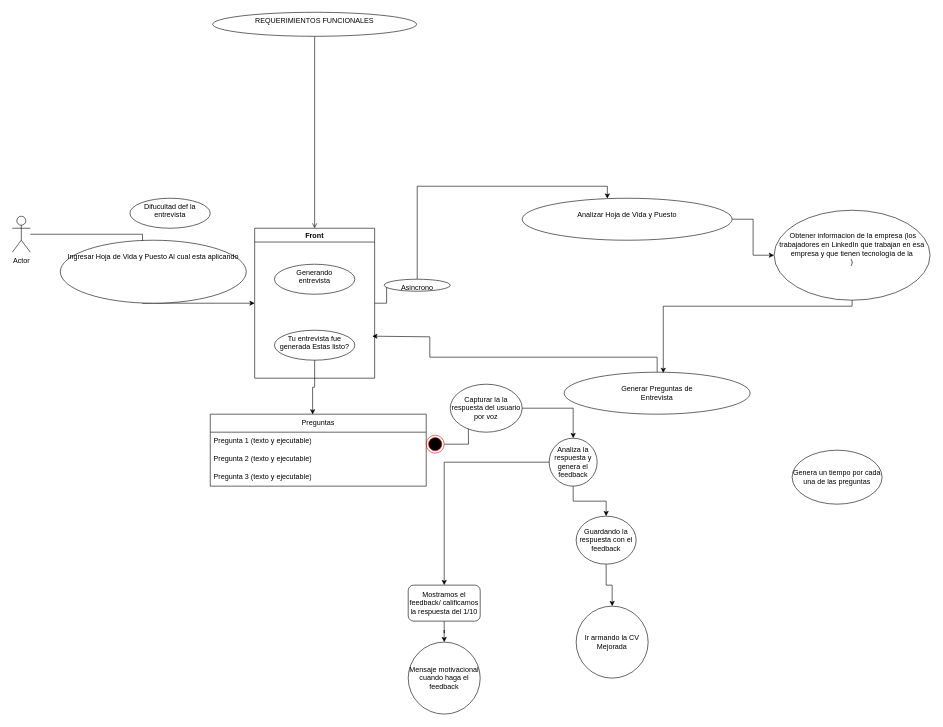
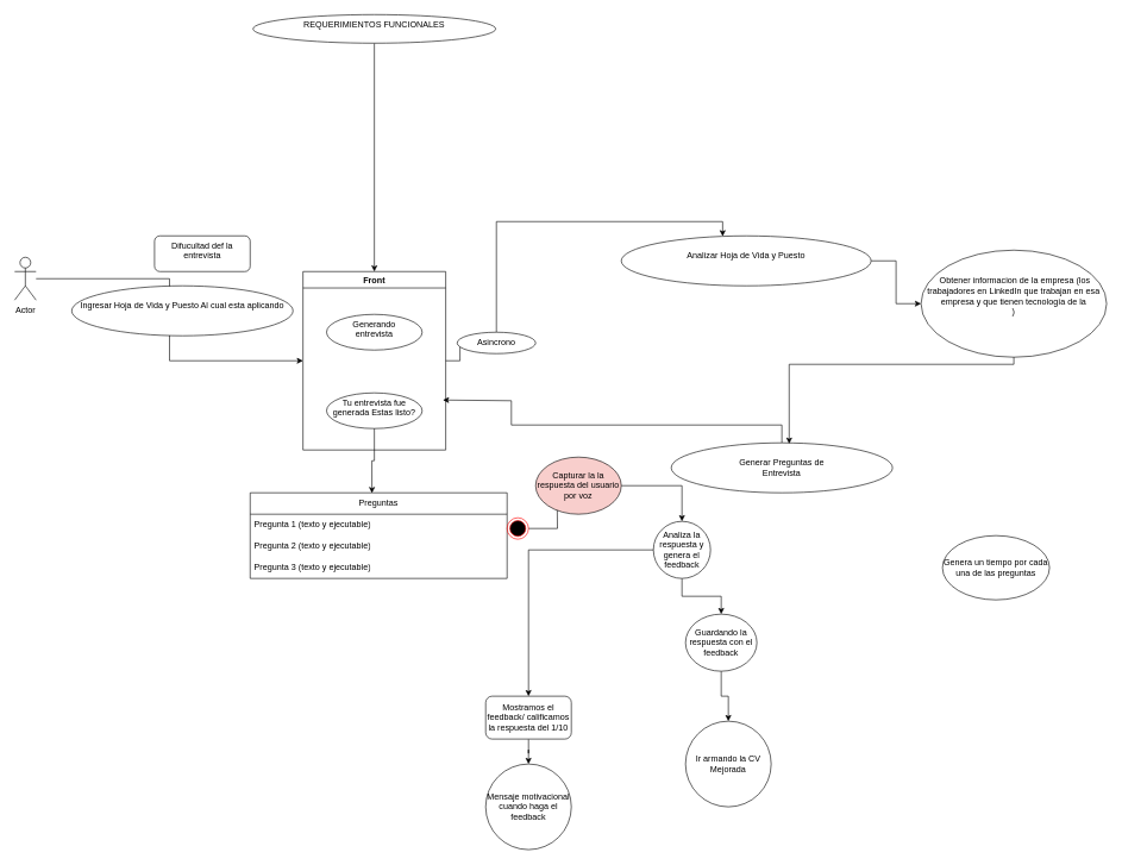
  <mxCell id="0" />
  <mxCell id="1" parent="0" />
  <mxCell id="2" style="edgeStyle=orthogonalEdgeStyle;rounded=0;orthogonalLoop=1;jettySize=auto;html=1;entryX=0;entryY=0.5;entryDx=0;entryDy=0;" parent="1" source="3" target="7" edge="1"><mxGeometry relative="1" as="geometry" /></mxCell>
  <mxCell id="3" value="Actor" style="shape=umlActor;verticalLabelPosition=bottom;verticalAlign=top;html=1;outlineConnect=0;" parent="1" vertex="1"><mxGeometry x="20" y="360" width="30" height="60" as="geometry" /></mxCell>
  <mxCell id="4" style="edgeStyle=orthogonalEdgeStyle;rounded=0;orthogonalLoop=1;jettySize=auto;html=1;" parent="1" source="5" edge="1"><mxGeometry relative="1" as="geometry"><mxPoint x="620" y="560" as="targetPoint" /><Array as="points"><mxPoint x="716" y="595" /><mxPoint x="716" y="561" /><mxPoint x="620" y="561" /></Array></mxGeometry></mxCell>
  <mxCell id="5" value="&lt;br&gt;Generar Preguntas de &lt;br&gt;Entrevista" style="ellipse;whiteSpace=wrap;html=1;verticalAlign=top;" parent="1" vertex="1"><mxGeometry x="940" y="620" width="310" height="70" as="geometry" /></mxCell>
  <mxCell id="6" style="edgeStyle=orthogonalEdgeStyle;rounded=0;orthogonalLoop=1;jettySize=auto;html=1;" parent="1" source="14" target="11" edge="1"><mxGeometry relative="1" as="geometry"><Array as="points"><mxPoint x="695" y="310" /><mxPoint x="1012" y="310" /></Array></mxGeometry></mxCell>
  <mxCell id="7" value="Front" style="swimlane;whiteSpace=wrap;html=1;" parent="1" vertex="1"><mxGeometry x="424" y="380" width="200" height="250" as="geometry" /></mxCell>
  <mxCell id="8" value="Generando &lt;br&gt;entrevista" style="ellipse;whiteSpace=wrap;html=1;verticalAlign=top;" parent="7" vertex="1"><mxGeometry x="33" y="60" width="134" height="50" as="geometry" /></mxCell>
  <mxCell id="9" value="Tu entrevista fue generada Estas listo?" style="ellipse;whiteSpace=wrap;html=1;verticalAlign=top;" parent="7" vertex="1"><mxGeometry x="33" y="170" width="134" height="50" as="geometry" /></mxCell>
  <mxCell id="10" value="" style="edgeStyle=orthogonalEdgeStyle;rounded=0;orthogonalLoop=1;jettySize=auto;html=1;" parent="1" source="11" target="33" edge="1"><mxGeometry relative="1" as="geometry" /></mxCell>
  <mxCell id="11" value="&lt;br&gt;Analizar Hoja de Vida y Puesto" style="ellipse;whiteSpace=wrap;html=1;verticalAlign=top;" parent="1" vertex="1"><mxGeometry x="870" y="330" width="350" height="70" as="geometry" /></mxCell>
- <mxCell id="12" value="&lt;br&gt;Ingresar Hoja de Vida y Puesto Al cual esta aplicando" style="ellipse;whiteSpace=wrap;html=1;verticalAlign=top;" parent="1" vertex="1"><mxGeometry x="100" y="400" width="310" height="105" as="geometry" /></mxCell>
+ <mxCell id="12" value="&lt;br&gt;Ingresar Hoja de Vida y Puesto Al cual esta aplicando" style="ellipse;whiteSpace=wrap;html=1;verticalAlign=top;" parent="1" vertex="1"><mxGeometry x="100" y="400" width="310" height="70" as="geometry" /></mxCell>
  <mxCell id="13" value="" style="edgeStyle=orthogonalEdgeStyle;rounded=0;orthogonalLoop=1;jettySize=auto;html=1;" parent="1" source="7" target="14" edge="1"><mxGeometry relative="1" as="geometry"><mxPoint x="624" y="480" as="sourcePoint" /><mxPoint x="790" y="480" as="targetPoint" /></mxGeometry></mxCell>
- <mxCell id="14" value="Asincrono" style="ellipse;whiteSpace=wrap;html=1;verticalAlign=top;" parent="1" vertex="1"><mxGeometry x="640" y="465" width="110" height="20" as="geometry" /></mxCell>
+ <mxCell id="14" value="Asincrono" style="ellipse;whiteSpace=wrap;html=1;verticalAlign=top;" parent="1" vertex="1"><mxGeometry x="640" y="465" width="110" height="30" as="geometry" /></mxCell>
  <mxCell id="15" value="Preguntas" style="swimlane;fontStyle=0;childLayout=stackLayout;horizontal=1;startSize=30;horizontalStack=0;resizeParent=1;resizeParentMax=0;resizeLast=0;collapsible=1;marginBottom=0;whiteSpace=wrap;html=1;" parent="1" vertex="1"><mxGeometry x="350" y="690" width="360" height="120" as="geometry" /></mxCell>
  <mxCell id="16" value="Pregunta 1 (texto y ejecutable)" style="text;strokeColor=none;fillColor=none;align=left;verticalAlign=middle;spacingLeft=4;spacingRight=4;overflow=hidden;points=[[0,0.5],[1,0.5]];portConstraint=eastwest;rotatable=0;whiteSpace=wrap;html=1;" parent="15" vertex="1"><mxGeometry y="30" width="360" height="30" as="geometry" /></mxCell>
  <mxCell id="17" value="Pregunta 2 (texto y ejecutable)" style="text;strokeColor=none;fillColor=none;align=left;verticalAlign=middle;spacingLeft=4;spacingRight=4;overflow=hidden;points=[[0,0.5],[1,0.5]];portConstraint=eastwest;rotatable=0;whiteSpace=wrap;html=1;" parent="15" vertex="1"><mxGeometry y="60" width="360" height="30" as="geometry" /></mxCell>
  <mxCell id="18" value="Pregunta 3 (texto y ejecutable)" style="text;strokeColor=none;fillColor=none;align=left;verticalAlign=middle;spacingLeft=4;spacingRight=4;overflow=hidden;points=[[0,0.5],[1,0.5]];portConstraint=eastwest;rotatable=0;whiteSpace=wrap;html=1;" parent="15" vertex="1"><mxGeometry y="90" width="360" height="30" as="geometry" /></mxCell>
  <mxCell id="19" style="edgeStyle=orthogonalEdgeStyle;rounded=0;orthogonalLoop=1;jettySize=auto;html=1;entryX=0;entryY=0.5;entryDx=0;entryDy=0;" parent="1" source="20" edge="1"><mxGeometry relative="1" as="geometry"><mxPoint x="780" y="690" as="targetPoint" /></mxGeometry></mxCell>
  <mxCell id="20" value="" style="ellipse;html=1;shape=endState;fillColor=#000000;strokeColor=#ff0000;" parent="1" vertex="1"><mxGeometry x="710" y="725" width="30" height="30" as="geometry" /></mxCell>
  <mxCell id="21" value="" style="edgeStyle=orthogonalEdgeStyle;rounded=0;orthogonalLoop=1;jettySize=auto;html=1;" parent="1" source="22" target="25" edge="1"><mxGeometry relative="1" as="geometry"><Array as="points"><mxPoint x="955" y="680" /></Array></mxGeometry></mxCell>
- <mxCell id="22" value="Capturar la la respuesta del usuario por voz" style="ellipse;whiteSpace=wrap;html=1;" parent="1" vertex="1"><mxGeometry x="750" y="640" width="120" height="80" as="geometry" /></mxCell>
+ <mxCell id="22" value="Capturar la la respuesta del usuario por voz" style="ellipse;whiteSpace=wrap;html=1;fillColor=#f8cecc;" parent="1" vertex="1"><mxGeometry x="750" y="640" width="120" height="80" as="geometry" /></mxCell>
  <mxCell id="23" style="edgeStyle=orthogonalEdgeStyle;rounded=0;orthogonalLoop=1;jettySize=auto;html=1;" parent="1" source="25" target="29" edge="1"><mxGeometry relative="1" as="geometry" /></mxCell>
  <mxCell id="24" style="edgeStyle=orthogonalEdgeStyle;rounded=0;orthogonalLoop=1;jettySize=auto;html=1;" parent="1" source="25" target="27" edge="1"><mxGeometry relative="1" as="geometry" /></mxCell>
  <mxCell id="25" value="Analiza la respuesta y genera el feedback" style="ellipse;whiteSpace=wrap;html=1;" parent="1" vertex="1"><mxGeometry x="915" y="730" width="80" height="80" as="geometry" /></mxCell>
  <mxCell id="26" value="" style="edgeStyle=orthogonalEdgeStyle;rounded=0;orthogonalLoop=1;jettySize=auto;html=1;" parent="1" source="27" target="30" edge="1"><mxGeometry relative="1" as="geometry" /></mxCell>
  <mxCell id="27" value="Guardando la respuesta con el feedback" style="ellipse;whiteSpace=wrap;html=1;" parent="1" vertex="1"><mxGeometry x="960" y="860" width="100" height="80" as="geometry" /></mxCell>
  <mxCell id="28" style="edgeStyle=orthogonalEdgeStyle;rounded=0;orthogonalLoop=1;jettySize=auto;html=1;entryX=0.5;entryY=0;entryDx=0;entryDy=0;" parent="1" source="29" target="36" edge="1"><mxGeometry relative="1" as="geometry" /></mxCell>
  <mxCell id="29" value="Mostramos el feedback/ calificamos la respuesta del 1/10" style="rounded=1;whiteSpace=wrap;html=1;" parent="1" vertex="1"><mxGeometry x="680" y="975" width="120" height="60" as="geometry" /></mxCell>
  <mxCell id="30" value="Ir armando la CV Mejorada" style="ellipse;whiteSpace=wrap;html=1;" parent="1" vertex="1"><mxGeometry x="960" y="1010" width="120" height="120" as="geometry" /></mxCell>
  <mxCell id="31" style="edgeStyle=orthogonalEdgeStyle;rounded=0;orthogonalLoop=1;jettySize=auto;html=1;entryX=0.474;entryY=0.004;entryDx=0;entryDy=0;entryPerimeter=0;" parent="1" source="9" target="15" edge="1"><mxGeometry relative="1" as="geometry" /></mxCell>
  <mxCell id="32" value="Genera un tiempo por cada una de las preguntas" style="ellipse;whiteSpace=wrap;html=1;" parent="1" vertex="1"><mxGeometry x="1320" y="750" width="150" height="90" as="geometry" /></mxCell>
  <mxCell id="33" value="&lt;br&gt;&lt;br&gt;&amp;nbsp;Obtener informacion de la empresa (los trabajadores en LinkedIn que trabajan en esa empresa y que tienen tecnología de la&lt;br&gt;)" style="ellipse;whiteSpace=wrap;html=1;verticalAlign=top;" parent="1" vertex="1"><mxGeometry x="1290" y="350" width="260" height="150" as="geometry" /></mxCell>
  <mxCell id="34" style="edgeStyle=orthogonalEdgeStyle;rounded=0;orthogonalLoop=1;jettySize=auto;html=1;entryX=0.533;entryY=0.018;entryDx=0;entryDy=0;entryPerimeter=0;" parent="1" source="33" target="5" edge="1"><mxGeometry relative="1" as="geometry"><Array as="points"><mxPoint x="1105" y="510" /></Array></mxGeometry></mxCell>
- <mxCell id="35" value="Difucultad def la entrevista" style="ellipse;whiteSpace=wrap;html=1;verticalAlign=top;" parent="1" vertex="1"><mxGeometry x="216" y="330" width="134" height="50" as="geometry" /></mxCell>
+ <mxCell id="35" value="Difucultad def la entrevista" style="whiteSpace=wrap;html=1;verticalAlign=top;rounded=1;" parent="1" vertex="1"><mxGeometry x="216" y="330" width="134" height="50" as="geometry" /></mxCell>
  <mxCell id="36" value="Mensaje motivacional cuando haga el feedback" style="ellipse;whiteSpace=wrap;html=1;" parent="1" vertex="1"><mxGeometry x="680" y="1070" width="120" height="120" as="geometry" /></mxCell>
- <mxCell id="37" style="edgeStyle=orthogonalEdgeStyle;rounded=0;orthogonalLoop=1;jettySize=auto;html=1;entryX=0.5;entryY=0;entryDx=0;entryDy=0;endArrow=open;" parent="1" source="38" target="7" edge="1"><mxGeometry relative="1" as="geometry" /></mxCell>
+ <mxCell id="37" style="edgeStyle=orthogonalEdgeStyle;rounded=0;orthogonalLoop=1;jettySize=auto;html=1;entryX=0.5;entryY=0;entryDx=0;entryDy=0;" parent="1" source="38" target="7" edge="1"><mxGeometry relative="1" as="geometry" /></mxCell>
  <mxCell id="38" value="REQUERIMIENTOS FUNCIONALES" style="ellipse;whiteSpace=wrap;html=1;verticalAlign=top;" parent="1" vertex="1"><mxGeometry x="354" y="20" width="340" height="40" as="geometry" /></mxCell>
